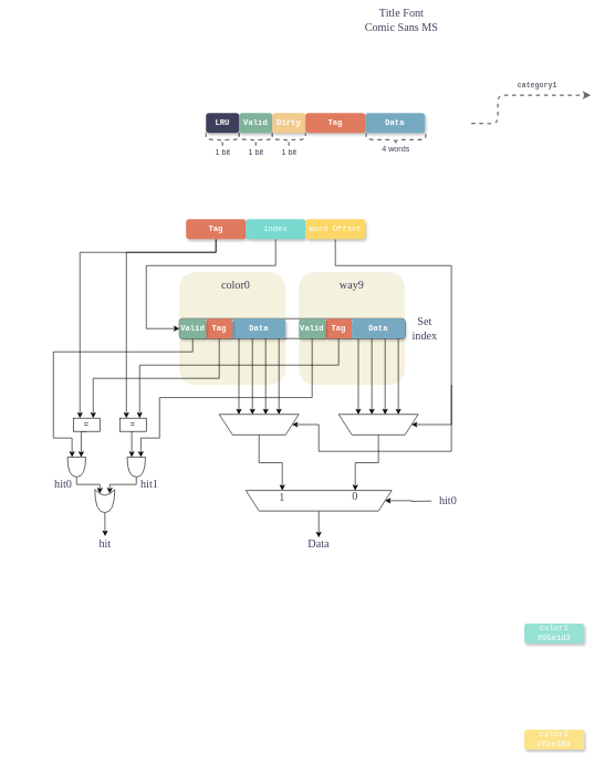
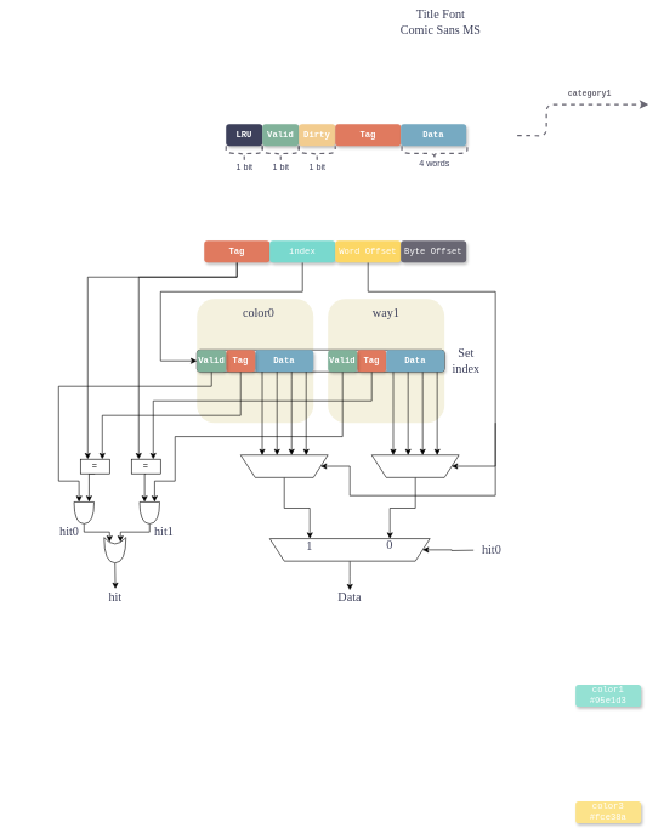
  <mxCell id="0" />
  <mxCell id="1" parent="0" />
  <mxCell id="2" value="" style="rounded=1;whiteSpace=wrap;html=1;strokeColor=none;shadow=0;glass=0;comic=0;gradientColor=none;fontFamily=Courier New;fontColor=#FFFFFF;fillColor=#f4f1de;" parent="1" vertex="1"><mxGeometry x="450" y="410" width="160" height="170" as="geometry" /></mxCell>
  <mxCell id="3" value="" style="rounded=1;whiteSpace=wrap;html=1;strokeColor=none;shadow=0;glass=0;comic=0;gradientColor=none;fontFamily=Courier New;fontColor=#FFFFFF;fillColor=#f4f1de;" parent="1" vertex="1"><mxGeometry x="270" y="410" width="160" height="170" as="geometry" /></mxCell>
  <mxCell id="4" value="" style="rounded=1;whiteSpace=wrap;html=1;" parent="1" vertex="1"><mxGeometry x="270" y="480" width="340" height="30" as="geometry" /></mxCell>
  <mxCell id="5" value="LRU" style="rounded=1;whiteSpace=wrap;html=1;strokeColor=none;shadow=1;glass=0;comic=0;gradientColor=none;fontFamily=Courier New;fontColor=#FFFFFF;fillColor=#3d405b;fontStyle=1" parent="1" vertex="1"><mxGeometry x="310" y="170" width="50" height="30" as="geometry" /></mxCell>
  <mxCell id="6" value="Valid" style="rounded=1;whiteSpace=wrap;html=1;strokeColor=none;shadow=1;glass=0;comic=0;gradientColor=none;fontFamily=Courier New;fontColor=#FFFFFF;fillColor=#81b29a;fontStyle=1" parent="1" vertex="1"><mxGeometry x="360" y="170" width="50" height="30" as="geometry" /></mxCell>
  <mxCell id="7" value="Dirty" style="rounded=1;whiteSpace=wrap;html=1;strokeColor=none;shadow=1;glass=0;comic=0;gradientColor=none;fontFamily=Courier New;fontColor=#FFFFFF;fillColor=#f2cc8f;fontStyle=1" parent="1" vertex="1"><mxGeometry x="410" y="170" width="50" height="30" as="geometry" /></mxCell>
  <mxCell id="8" value="Tag" style="rounded=1;whiteSpace=wrap;html=1;strokeColor=none;shadow=1;glass=0;comic=0;gradientColor=none;fontFamily=Courier New;fontColor=#FFFFFF;fillColor=#e07a5f;fontStyle=1" parent="1" vertex="1"><mxGeometry x="460" y="170" width="90" height="30" as="geometry" /></mxCell>
  <mxCell id="9" value="Data" style="rounded=1;whiteSpace=wrap;html=1;fillColor=#77aac2;strokeColor=none;shadow=1;glass=0;comic=0;gradientColor=none;fontFamily=Courier New;fontColor=#FFFFFF;fontStyle=1" parent="1" vertex="1"><mxGeometry x="550" y="170" width="90" height="30" as="geometry" /></mxCell>
  <mxCell id="10" style="edgeStyle=orthogonalEdgeStyle;rounded=0;orthogonalLoop=1;jettySize=auto;html=1;exitX=0.5;exitY=1;exitDx=0;exitDy=0;entryX=0.25;entryY=0;entryDx=0;entryDy=0;" parent="1" source="12" target="25" edge="1"><mxGeometry relative="1" as="geometry"><Array as="points"><mxPoint x="325" y="380" /><mxPoint x="120" y="380" /></Array></mxGeometry></mxCell>
  <mxCell id="11" style="edgeStyle=orthogonalEdgeStyle;rounded=0;orthogonalLoop=1;jettySize=auto;html=1;exitX=0.5;exitY=1;exitDx=0;exitDy=0;entryX=0.25;entryY=0;entryDx=0;entryDy=0;" parent="1" source="12" target="32" edge="1"><mxGeometry relative="1" as="geometry"><Array as="points"><mxPoint x="325" y="380" /><mxPoint x="190" y="380" /></Array></mxGeometry></mxCell>
  <mxCell id="12" value="Tag" style="rounded=1;whiteSpace=wrap;html=1;strokeColor=none;shadow=1;glass=0;comic=0;gradientColor=none;fontFamily=Courier New;fontColor=#FFFFFF;fillColor=#e07a5f;fontStyle=1" parent="1" vertex="1"><mxGeometry x="280" y="330" width="90" height="30" as="geometry" /></mxCell>
  <mxCell id="13" style="edgeStyle=orthogonalEdgeStyle;rounded=0;orthogonalLoop=1;jettySize=auto;html=1;exitX=0.5;exitY=1;exitDx=0;exitDy=0;entryX=0;entryY=0.5;entryDx=0;entryDy=0;" parent="1" source="14" target="47" edge="1"><mxGeometry relative="1" as="geometry"><mxPoint x="260" y="570" as="targetPoint" /><Array as="points"><mxPoint x="415" y="400" /><mxPoint x="220" y="400" /><mxPoint x="220" y="495" /></Array></mxGeometry></mxCell>
  <mxCell id="14" value="index" style="rounded=1;whiteSpace=wrap;html=1;fillColor=#79d9ce;strokeColor=none;shadow=1;glass=0;comic=0;gradientColor=none;fontFamily=Courier New;fontColor=#FFFFFF;" parent="1" vertex="1"><mxGeometry x="370" y="330" width="90" height="30" as="geometry" /></mxCell>
  <mxCell id="15" style="edgeStyle=orthogonalEdgeStyle;rounded=0;orthogonalLoop=1;jettySize=auto;html=1;exitX=0.5;exitY=1;exitDx=0;exitDy=0;entryX=0;entryY=0.5;entryDx=0;entryDy=0;" parent="1" source="17" target="27" edge="1"><mxGeometry relative="1" as="geometry"><Array as="points"><mxPoint x="505" y="400" /><mxPoint x="680" y="400" /><mxPoint x="680" y="680" /><mxPoint x="480" y="680" /><mxPoint x="480" y="640" /></Array></mxGeometry></mxCell>
  <mxCell id="16" style="edgeStyle=orthogonalEdgeStyle;rounded=0;orthogonalLoop=1;jettySize=auto;html=1;entryX=0;entryY=0.5;entryDx=0;entryDy=0;" parent="1" target="39" edge="1"><mxGeometry relative="1" as="geometry"><mxPoint x="680" y="580" as="sourcePoint" /><Array as="points"><mxPoint x="680" y="580" /><mxPoint x="680" y="640" /></Array></mxGeometry></mxCell>
  <mxCell id="17" value="Word Offset" style="rounded=1;whiteSpace=wrap;html=1;fillColor=#fcd765;strokeColor=none;shadow=1;glass=0;comic=0;gradientColor=none;fontFamily=Courier New;fontColor=#FFFFFF;" parent="1" vertex="1"><mxGeometry x="460" y="330" width="90" height="30" as="geometry" /></mxCell>
+ <mxCell id="18" value="Byte Offset" style="rounded=1;whiteSpace=wrap;html=1;fillColor=#696773;strokeColor=none;shadow=1;glass=0;comic=0;gradientColor=none;fontFamily=Courier New;fontColor=#FFFFFF;" parent="1" vertex="1"><mxGeometry x="550" y="330" width="90" height="30" as="geometry" /></mxCell>
  <mxCell id="19" value="color1&lt;br&gt;#95e1d3" style="rounded=1;whiteSpace=wrap;html=1;strokeColor=none;shadow=1;glass=0;comic=0;gradientColor=none;fontFamily=Courier New;fontColor=#FFFFFF;fillColor=#95e1d3;" parent="1" vertex="1"><mxGeometry x="790" y="940" width="90" height="30" as="geometry" /></mxCell>
  <mxCell id="20" value="color3&lt;br&gt;#fce38a" style="rounded=1;whiteSpace=wrap;html=1;strokeColor=none;shadow=1;glass=0;comic=0;gradientColor=none;fontFamily=Courier New;fontColor=#FFFFFF;fillColor=#fce38a;" parent="1" vertex="1"><mxGeometry x="790" y="1100" width="90" height="30" as="geometry" /></mxCell>
  <mxCell id="21" value="&lt;font color=&quot;#ffffff&quot; face=&quot;Courier New&quot;&gt;Data&lt;/font&gt;" style="rounded=1;whiteSpace=wrap;html=1;strokeColor=none;shadow=1;glass=0;comic=0;gradientColor=none;fillColor=#77aac2;fontFamily=Courier New;fontColor=#FFFFFF;fontStyle=1;" parent="1" vertex="1"><mxGeometry x="350" y="480" width="80" height="30" as="geometry" /></mxCell>
  <mxCell id="22" style="edgeStyle=orthogonalEdgeStyle;rounded=0;orthogonalLoop=1;jettySize=auto;html=1;exitX=0.5;exitY=1;exitDx=0;exitDy=0;entryX=0.75;entryY=0;entryDx=0;entryDy=0;" parent="1" source="23" target="25" edge="1"><mxGeometry relative="1" as="geometry" /></mxCell>
  <mxCell id="23" value="Tag" style="rounded=1;whiteSpace=wrap;html=1;strokeColor=none;shadow=1;glass=0;comic=0;gradientColor=none;fontFamily=Courier New;fontColor=#FFFFFF;fillColor=#e07a5f;fontStyle=1" parent="1" vertex="1"><mxGeometry x="310" y="480" width="40" height="30" as="geometry" /></mxCell>
  <mxCell id="24" style="edgeStyle=orthogonalEdgeStyle;rounded=0;orthogonalLoop=1;jettySize=auto;html=1;exitX=0.5;exitY=1;exitDx=0;exitDy=0;entryX=0;entryY=0.25;entryDx=0;entryDy=0;entryPerimeter=0;" parent="1" source="25" target="52" edge="1"><mxGeometry relative="1" as="geometry" /></mxCell>
  <mxCell id="25" value="=" style="rounded=0;whiteSpace=wrap;html=1;" parent="1" vertex="1"><mxGeometry x="110" y="630" width="40" height="20" as="geometry" /></mxCell>
  <mxCell id="26" style="edgeStyle=orthogonalEdgeStyle;rounded=0;orthogonalLoop=1;jettySize=auto;html=1;exitX=0.5;exitY=0;exitDx=0;exitDy=0;entryX=0.75;entryY=1;entryDx=0;entryDy=0;" parent="1" source="27" target="45" edge="1"><mxGeometry relative="1" as="geometry" /></mxCell>
  <mxCell id="27" value="" style="shape=trapezoid;perimeter=trapezoidPerimeter;whiteSpace=wrap;html=1;fixedSize=1;rotation=-180;" parent="1" vertex="1"><mxGeometry x="330.01" y="624.26" width="119.99" height="30.96" as="geometry" /></mxCell>
  <mxCell id="28" style="edgeStyle=orthogonalEdgeStyle;rounded=0;orthogonalLoop=1;jettySize=auto;html=1;exitX=0.5;exitY=1;exitDx=0;exitDy=0;" parent="1" edge="1"><mxGeometry relative="1" as="geometry"><mxPoint x="380.01" y="510" as="sourcePoint" /><mxPoint x="380.006" y="624.518" as="targetPoint" /><Array as="points"><mxPoint x="380.01" y="520" /><mxPoint x="380.01" y="520" /></Array></mxGeometry></mxCell>
  <mxCell id="29" style="edgeStyle=orthogonalEdgeStyle;rounded=0;orthogonalLoop=1;jettySize=auto;html=1;exitX=0.5;exitY=1;exitDx=0;exitDy=0;entryX=0.75;entryY=0;entryDx=0;entryDy=0;" parent="1" source="30" target="32" edge="1"><mxGeometry relative="1" as="geometry"><Array as="points"><mxPoint x="510" y="550" /><mxPoint x="210" y="550" /></Array></mxGeometry></mxCell>
  <mxCell id="30" value="Tag" style="rounded=1;whiteSpace=wrap;html=1;strokeColor=none;shadow=1;glass=0;comic=0;gradientColor=none;fontFamily=Courier New;fontColor=#FFFFFF;fillColor=#e07a5f;fontStyle=1" parent="1" vertex="1"><mxGeometry x="490" y="480" width="40" height="30" as="geometry" /></mxCell>
  <mxCell id="31" style="edgeStyle=orthogonalEdgeStyle;rounded=0;orthogonalLoop=1;jettySize=auto;html=1;exitX=0.5;exitY=1;exitDx=0;exitDy=0;entryX=0;entryY=0.75;entryDx=0;entryDy=0;entryPerimeter=0;" parent="1" source="32" target="54" edge="1"><mxGeometry relative="1" as="geometry" /></mxCell>
  <mxCell id="32" value="=" style="rounded=0;whiteSpace=wrap;html=1;" parent="1" vertex="1"><mxGeometry x="180" y="630" width="40" height="20" as="geometry" /></mxCell>
  <mxCell id="33" style="edgeStyle=orthogonalEdgeStyle;rounded=0;orthogonalLoop=1;jettySize=auto;html=1;exitX=1;exitY=0.5;exitDx=0;exitDy=0;exitPerimeter=0;" parent="1" source="34" edge="1"><mxGeometry relative="1" as="geometry"><mxPoint x="158" y="808" as="targetPoint" /><Array as="points" /></mxGeometry></mxCell>
  <mxCell id="34" value="" style="shape=xor;whiteSpace=wrap;html=1;rotation=90;" parent="1" vertex="1"><mxGeometry y="740" width="35" height="30" as="geometry" x="140" /></mxCell>
  <mxCell id="35" style="edgeStyle=orthogonalEdgeStyle;rounded=0;orthogonalLoop=1;jettySize=auto;html=1;exitX=0.5;exitY=1;exitDx=0;exitDy=0;" parent="1" edge="1"><mxGeometry relative="1" as="geometry"><mxPoint x="359.67" y="510" as="sourcePoint" /><mxPoint x="359.666" y="624.518" as="targetPoint" /><Array as="points"><mxPoint x="359.67" y="520" /><mxPoint x="359.67" y="520" /></Array></mxGeometry></mxCell>
  <mxCell id="36" style="edgeStyle=orthogonalEdgeStyle;rounded=0;orthogonalLoop=1;jettySize=auto;html=1;exitX=0.5;exitY=1;exitDx=0;exitDy=0;" parent="1" edge="1"><mxGeometry relative="1" as="geometry"><mxPoint x="400.01" y="510" as="sourcePoint" /><mxPoint x="400.006" y="624.518" as="targetPoint" /><Array as="points"><mxPoint x="400.01" y="520" /><mxPoint x="400.01" y="520" /></Array></mxGeometry></mxCell>
  <mxCell id="37" style="edgeStyle=orthogonalEdgeStyle;rounded=0;orthogonalLoop=1;jettySize=auto;html=1;exitX=0.5;exitY=1;exitDx=0;exitDy=0;" parent="1" edge="1"><mxGeometry relative="1" as="geometry"><mxPoint x="420.01" y="510" as="sourcePoint" /><mxPoint x="420.006" y="624.518" as="targetPoint" /><Array as="points"><mxPoint x="420.01" y="520" /><mxPoint x="420.01" y="520" /></Array></mxGeometry></mxCell>
  <mxCell id="38" style="edgeStyle=orthogonalEdgeStyle;rounded=0;orthogonalLoop=1;jettySize=auto;html=1;exitX=0.5;exitY=0;exitDx=0;exitDy=0;entryX=0.25;entryY=1;entryDx=0;entryDy=0;" parent="1" source="39" target="45" edge="1"><mxGeometry relative="1" as="geometry" /></mxCell>
  <mxCell id="39" value="" style="shape=trapezoid;perimeter=trapezoidPerimeter;whiteSpace=wrap;html=1;fixedSize=1;rotation=-180;" parent="1" vertex="1"><mxGeometry x="510" y="624.26" width="119.99" height="30.96" as="geometry" /></mxCell>
  <mxCell id="40" style="edgeStyle=orthogonalEdgeStyle;rounded=0;orthogonalLoop=1;jettySize=auto;html=1;exitX=0.5;exitY=1;exitDx=0;exitDy=0;" parent="1" edge="1"><mxGeometry relative="1" as="geometry"><mxPoint x="560" y="510" as="sourcePoint" /><mxPoint x="559.996" y="624.518" as="targetPoint" /><Array as="points"><mxPoint x="560" y="520" /><mxPoint x="560" y="520" /></Array></mxGeometry></mxCell>
  <mxCell id="41" style="edgeStyle=orthogonalEdgeStyle;rounded=0;orthogonalLoop=1;jettySize=auto;html=1;exitX=0.5;exitY=1;exitDx=0;exitDy=0;" parent="1" edge="1"><mxGeometry relative="1" as="geometry"><mxPoint x="539.66" y="510" as="sourcePoint" /><mxPoint x="539.656" y="624.518" as="targetPoint" /><Array as="points"><mxPoint x="539.66" y="520" /><mxPoint x="539.66" y="520" /></Array></mxGeometry></mxCell>
  <mxCell id="42" style="edgeStyle=orthogonalEdgeStyle;rounded=0;orthogonalLoop=1;jettySize=auto;html=1;exitX=0.5;exitY=1;exitDx=0;exitDy=0;" parent="1" edge="1"><mxGeometry relative="1" as="geometry"><mxPoint x="580" y="510" as="sourcePoint" /><mxPoint x="579.996" y="624.518" as="targetPoint" /><Array as="points"><mxPoint x="580" y="520" /><mxPoint x="580" y="520" /></Array></mxGeometry></mxCell>
  <mxCell id="43" style="edgeStyle=orthogonalEdgeStyle;rounded=0;orthogonalLoop=1;jettySize=auto;html=1;exitX=0.5;exitY=1;exitDx=0;exitDy=0;" parent="1" edge="1"><mxGeometry relative="1" as="geometry"><mxPoint x="600" y="510" as="sourcePoint" /><mxPoint x="599.996" y="624.518" as="targetPoint" /><Array as="points"><mxPoint x="600" y="520" /><mxPoint x="600" y="520" /></Array></mxGeometry></mxCell>
  <mxCell id="44" style="edgeStyle=orthogonalEdgeStyle;rounded=0;orthogonalLoop=1;jettySize=auto;html=1;exitX=0.5;exitY=0;exitDx=0;exitDy=0;" parent="1" source="45" edge="1"><mxGeometry relative="1" as="geometry"><mxPoint x="480.01" y="810" as="targetPoint" /></mxGeometry></mxCell>
  <mxCell id="45" value="" style="shape=trapezoid;perimeter=trapezoidPerimeter;whiteSpace=wrap;html=1;fixedSize=1;rotation=-180;" parent="1" vertex="1"><mxGeometry x="370.01" y="739.04" width="220" height="30.96" as="geometry" /></mxCell>
  <mxCell id="46" style="edgeStyle=orthogonalEdgeStyle;rounded=0;orthogonalLoop=1;jettySize=auto;html=1;exitX=0.5;exitY=1;exitDx=0;exitDy=0;entryX=0;entryY=0.75;entryDx=0;entryDy=0;entryPerimeter=0;" parent="1" source="47" target="52" edge="1"><mxGeometry relative="1" as="geometry"><mxPoint x="210" y="510" as="sourcePoint" /><Array as="points"><mxPoint x="290" y="530" /><mxPoint x="80" y="530" /><mxPoint x="80" y="660" /><mxPoint x="108" y="660" /></Array></mxGeometry></mxCell>
  <mxCell id="47" value="Valid" style="rounded=1;whiteSpace=wrap;html=1;strokeColor=none;shadow=1;glass=0;comic=0;gradientColor=none;fontFamily=Courier New;fontColor=#FFFFFF;fillColor=#81b29a;fontStyle=1" parent="1" vertex="1"><mxGeometry x="270" y="480" width="40" height="30" as="geometry" /></mxCell>
  <mxCell id="48" value="&lt;font color=&quot;#ffffff&quot; face=&quot;Courier New&quot;&gt;Data&lt;/font&gt;" style="rounded=1;whiteSpace=wrap;html=1;strokeColor=none;shadow=1;glass=0;comic=0;gradientColor=none;fillColor=#77aac2;fontFamily=Courier New;fontColor=#FFFFFF;fontStyle=1;" parent="1" vertex="1"><mxGeometry x="530" y="480" width="80" height="30" as="geometry" /></mxCell>
  <mxCell id="49" style="edgeStyle=orthogonalEdgeStyle;rounded=0;orthogonalLoop=1;jettySize=auto;html=1;exitX=0.5;exitY=1;exitDx=0;exitDy=0;entryX=0;entryY=0.25;entryDx=0;entryDy=0;entryPerimeter=0;" parent="1" source="50" target="54" edge="1"><mxGeometry relative="1" as="geometry"><mxPoint x="390" y="510" as="sourcePoint" /><Array as="points"><mxPoint x="470" y="599" /><mxPoint x="240" y="599" /><mxPoint x="240" y="660" /><mxPoint x="212" y="660" /></Array></mxGeometry></mxCell>
  <mxCell id="50" value="Valid" style="rounded=1;whiteSpace=wrap;html=1;strokeColor=none;shadow=1;glass=0;comic=0;gradientColor=none;fontFamily=Courier New;fontColor=#FFFFFF;fillColor=#81b29a;fontStyle=1" parent="1" vertex="1"><mxGeometry x="450" y="480" width="40" height="30" as="geometry" /></mxCell>
  <mxCell id="51" style="edgeStyle=orthogonalEdgeStyle;rounded=0;orthogonalLoop=1;jettySize=auto;html=1;exitX=1;exitY=0.5;exitDx=0;exitDy=0;exitPerimeter=0;entryX=0.175;entryY=0.75;entryDx=0;entryDy=0;entryPerimeter=0;" parent="1" source="52" target="34" edge="1"><mxGeometry relative="1" as="geometry"><Array as="points"><mxPoint x="115" y="730" /><mxPoint x="150" y="730" /></Array></mxGeometry></mxCell>
  <mxCell id="52" value="" style="shape=or;whiteSpace=wrap;html=1;rotation=90;" parent="1" vertex="1"><mxGeometry x="100" y="690" width="30" height="27.5" as="geometry" /></mxCell>
  <mxCell id="53" style="edgeStyle=orthogonalEdgeStyle;rounded=0;orthogonalLoop=1;jettySize=auto;html=1;exitX=1;exitY=0.5;exitDx=0;exitDy=0;exitPerimeter=0;entryX=0.175;entryY=0.25;entryDx=0;entryDy=0;entryPerimeter=0;" parent="1" source="54" target="34" edge="1"><mxGeometry relative="1" as="geometry"><Array as="points"><mxPoint x="205" y="730" /><mxPoint x="165" y="730" /></Array></mxGeometry></mxCell>
  <mxCell id="54" value="" style="shape=or;whiteSpace=wrap;html=1;rotation=90;" parent="1" vertex="1"><mxGeometry x="190" y="690" width="30" height="27.5" as="geometry" /></mxCell>
  <mxCell id="55" value="" style="shape=curlyBracket;whiteSpace=wrap;html=1;rounded=1;rotation=-90;fontFamily=Helvetica;fontColor=#000000;strokeColor=#696773;dashed=1;fontSize=11;strokeWidth=2;labelBackgroundColor=#ffffff;endArrow=classic;" parent="1" vertex="1"><mxGeometry x="325.01" y="185" width="20" height="50" as="geometry" /></mxCell>
  <mxCell id="56" value="1 bit" style="text;html=1;align=center;verticalAlign=middle;resizable=0;points=[];autosize=1;strokeColor=none;fillColor=none;fontFamily=Helvetica;fontSize=12;fontColor=#3d405b;rounded=0;" parent="1" vertex="1"><mxGeometry x="315" y="220" width="40" height="20" as="geometry" /></mxCell>
  <mxCell id="57" value="" style="shape=curlyBracket;whiteSpace=wrap;html=1;rounded=1;rotation=-90;dashed=1;fontSize=11;strokeColor=#696773;strokeWidth=2;labelBackgroundColor=#ffffff;endArrow=classic;" parent="1" vertex="1"><mxGeometry x="375.01" y="185" width="20" height="50" as="geometry" /></mxCell>
  <mxCell id="58" value="1 bit" style="text;html=1;align=center;verticalAlign=middle;resizable=0;points=[];autosize=1;strokeColor=none;fillColor=none;fontFamily=Helvetica;fontSize=12;fontColor=#3d405b;rounded=0;" parent="1" vertex="1"><mxGeometry x="365" y="220" width="40" height="20" as="geometry" /></mxCell>
  <mxCell id="59" value="" style="shape=curlyBracket;whiteSpace=wrap;html=1;rounded=1;rotation=-90;dashed=1;fontSize=11;strokeColor=#696773;strokeWidth=2;labelBackgroundColor=#ffffff;endArrow=classic;" parent="1" vertex="1"><mxGeometry x="425.01" y="185" width="20" height="50" as="geometry" /></mxCell>
  <mxCell id="60" value="1 bit" style="text;html=1;align=center;verticalAlign=middle;resizable=0;points=[];autosize=1;strokeColor=none;fillColor=none;fontFamily=Helvetica;fontSize=12;fontColor=#3d405b;rounded=0;" parent="1" vertex="1"><mxGeometry x="415" y="220" width="40" height="20" as="geometry" /></mxCell>
  <mxCell id="61" value="" style="shape=curlyBracket;whiteSpace=wrap;html=1;rounded=1;rotation=-90;dashed=1;fontSize=11;strokeColor=#696773;strokeWidth=2;labelBackgroundColor=#ffffff;endArrow=classic;" parent="1" vertex="1"><mxGeometry x="586.38" y="165.13" width="20" height="89.75" as="geometry" /></mxCell>
  <mxCell id="62" value="4 words" style="text;html=1;align=center;verticalAlign=middle;resizable=0;points=[];autosize=1;strokeColor=none;fillColor=none;fontFamily=Helvetica;fontSize=12;fontColor=#3d405b;rounded=0;" parent="1" vertex="1"><mxGeometry x="566.38" y="215" width="60" height="20" as="geometry" /></mxCell>
  <mxCell id="63" value="" style="endArrow=classic;html=1;exitX=1;exitY=0.25;exitDx=0;exitDy=0;strokeWidth=2;dashed=1;strokeColor=#696773;entryX=0;entryY=0.5;entryDx=0;entryDy=0;" parent="1" edge="1"><mxGeometry width="50" height="50" relative="1" as="geometry"><mxPoint x="710" y="185.5" as="sourcePoint" /><mxPoint x="890" y="143" as="targetPoint" /><Array as="points"><mxPoint x="750" y="186" /><mxPoint x="750" y="143" /></Array></mxGeometry></mxCell>
  <mxCell id="64" value="&lt;font color=&quot;#696773&quot;&gt;&lt;b&gt;category1&lt;/b&gt;&lt;/font&gt;" style="edgeLabel;html=1;align=center;verticalAlign=middle;resizable=0;points=[];fontFamily=Courier New;fontColor=#FFFFFF;labelBackgroundColor=none;" parent="63" vertex="1" connectable="0"><mxGeometry x="0.274" y="1" relative="1" as="geometry"><mxPoint y="-14" as="offset" /></mxGeometry></mxCell>
  <mxCell id="65" value="&lt;font face=&quot;Comic Sans MS&quot; style=&quot;font-size: 17px&quot;&gt;&lt;font style=&quot;font-size: 17px&quot;&gt;Title Font&lt;br&gt;Comic Sans MS&lt;/font&gt;&lt;br&gt;&lt;/font&gt;" style="text;html=1;strokeColor=none;fillColor=none;align=center;verticalAlign=middle;whiteSpace=wrap;rounded=0;fontColor=#3d405b;" parent="1" vertex="1"><mxGeometry x="530" y="20" width="150" height="20" as="geometry" /></mxCell>
  <mxCell id="66" value="&lt;font face=&quot;Comic Sans MS&quot; style=&quot;font-size: 17px&quot;&gt;color0&lt;br&gt;&lt;/font&gt;" style="text;html=1;strokeColor=none;fillColor=none;align=center;verticalAlign=middle;whiteSpace=wrap;rounded=0;fontColor=#3d405b;" parent="1" vertex="1"><mxGeometry x="280" y="420" width="150" height="20" as="geometry" /></mxCell>
- <mxCell id="67" value="&lt;font face=&quot;Comic Sans MS&quot; style=&quot;font-size: 17px&quot;&gt;way9&lt;br&gt;&lt;/font&gt;" style="text;html=1;strokeColor=none;fillColor=none;align=center;verticalAlign=middle;whiteSpace=wrap;rounded=0;fontColor=#3d405b;" parent="1" vertex="1"><mxGeometry x="455" y="420" width="150" height="20" as="geometry" /></mxCell>
+ <mxCell id="67" value="&lt;font face=&quot;Comic Sans MS&quot; style=&quot;font-size: 17px&quot;&gt;way1&lt;br&gt;&lt;/font&gt;" style="text;html=1;strokeColor=none;fillColor=none;align=center;verticalAlign=middle;whiteSpace=wrap;rounded=0;fontColor=#3d405b;" parent="1" vertex="1"><mxGeometry x="455" y="420" width="150" height="20" as="geometry" /></mxCell>
  <mxCell id="68" value="&lt;font face=&quot;Comic Sans MS&quot; style=&quot;font-size: 17px&quot;&gt;Set index&lt;br&gt;&lt;/font&gt;" style="text;html=1;strokeColor=none;fillColor=none;align=center;verticalAlign=middle;whiteSpace=wrap;rounded=0;fontColor=#3d405b;" parent="1" vertex="1"><mxGeometry x="610" y="485" width="60" height="20" as="geometry" /></mxCell>
  <mxCell id="69" value="&lt;font face=&quot;Comic Sans MS&quot; style=&quot;font-size: 17px&quot;&gt;hit0&lt;br&gt;&lt;/font&gt;" style="text;html=1;strokeColor=none;fillColor=none;align=center;verticalAlign=middle;whiteSpace=wrap;rounded=0;fontColor=#3d405b;" parent="1" vertex="1"><mxGeometry x="20" y="720" width="150" height="20" as="geometry" /></mxCell>
  <mxCell id="70" value="&lt;font face=&quot;Comic Sans MS&quot; style=&quot;font-size: 17px&quot;&gt;hit1&lt;br&gt;&lt;/font&gt;" style="text;html=1;strokeColor=none;fillColor=none;align=center;verticalAlign=middle;whiteSpace=wrap;rounded=0;fontColor=#3d405b;" parent="1" vertex="1"><mxGeometry x="150" y="720" width="150" height="20" as="geometry" /></mxCell>
  <mxCell id="71" style="edgeStyle=orthogonalEdgeStyle;rounded=0;orthogonalLoop=1;jettySize=auto;html=1;entryX=0;entryY=0.5;entryDx=0;entryDy=0;" parent="1" target="45" edge="1"><mxGeometry relative="1" as="geometry"><mxPoint x="650" y="755" as="sourcePoint" /><mxPoint x="633.89" y="773.82" as="targetPoint" /></mxGeometry></mxCell>
  <mxCell id="72" value="&lt;font face=&quot;Comic Sans MS&quot; style=&quot;font-size: 17px&quot;&gt;hit0&lt;br&gt;&lt;/font&gt;" style="text;html=1;strokeColor=none;fillColor=none;align=center;verticalAlign=middle;whiteSpace=wrap;rounded=0;fontColor=#3d405b;" parent="1" vertex="1"><mxGeometry x="600" y="744.52" width="150" height="20" as="geometry" /></mxCell>
  <mxCell id="73" value="&lt;font face=&quot;Comic Sans MS&quot; style=&quot;font-size: 17px&quot;&gt;1&lt;br&gt;&lt;/font&gt;" style="text;html=1;strokeColor=none;fillColor=none;align=center;verticalAlign=middle;whiteSpace=wrap;rounded=0;fontColor=#3d405b;" parent="1" vertex="1"><mxGeometry x="350.01" y="740" width="150" height="20" as="geometry" /></mxCell>
  <mxCell id="74" value="&lt;font face=&quot;Comic Sans MS&quot; style=&quot;font-size: 17px&quot;&gt;0&lt;br&gt;&lt;/font&gt;" style="text;html=1;strokeColor=none;fillColor=none;align=center;verticalAlign=middle;whiteSpace=wrap;rounded=0;fontColor=#3d405b;" parent="1" vertex="1"><mxGeometry x="460.01" y="739.04" width="150" height="20" as="geometry" /></mxCell>
  <mxCell id="75" value="&lt;font face=&quot;Comic Sans MS&quot; style=&quot;font-size: 17px&quot;&gt;Data&lt;br&gt;&lt;/font&gt;" style="text;html=1;strokeColor=none;fillColor=none;align=center;verticalAlign=middle;whiteSpace=wrap;rounded=0;fontColor=#3d405b;" parent="1" vertex="1"><mxGeometry x="405.01" y="810" width="150" height="20" as="geometry" /></mxCell>
  <mxCell id="76" value="&lt;font face=&quot;Comic Sans MS&quot; style=&quot;font-size: 17px&quot;&gt;hit&lt;br&gt;&lt;/font&gt;" style="text;html=1;strokeColor=none;fillColor=none;align=center;verticalAlign=middle;whiteSpace=wrap;rounded=0;fontColor=#3d405b;" parent="1" vertex="1"><mxGeometry x="82.5" y="810" width="150" height="20" as="geometry" /></mxCell>
